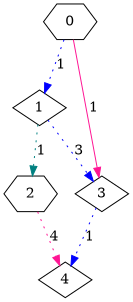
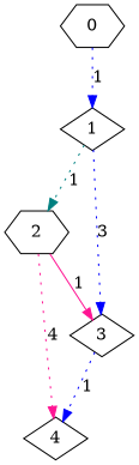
  digraph {
    node [shape=diamond]
    edge [color=blue style=dotted]
    0 [shape=hexagon]
    1
    2 [shape=hexagon]
    3
    4
    0 -> 1 [label=1]
    1 -> 2 [color=teal label=1]
    1 -> 3 [label=3]
-   0 -> 3 [color=deeppink label=1 style=solid]
+   2 -> 3 [color=deeppink label=1 style=solid]
    2 -> 4 [color=deeppink label=4]
    3 -> 4 [label=1]
  }
